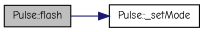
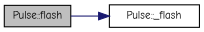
  digraph {
    rankdir=LR
    fontname="Comic Neue"
    node [color=black fontname="Comic Neue" fontsize=10 shape=record style=filled]
    n1 [fillcolor=grey75 fontcolor=black height=0.2 label="Pulse::flash" width=0.4]
-   n2 [fillcolor=white height=0.2 label="Pulse::_setMode" width=0.4]
+   n2 [fillcolor=white height=0.2 label="Pulse::_flash" width=0.4]
    n1 -> n2 [color=midnightblue fontname="Comic Neue" fontsize=10 labelfontname=Helvetica labelfontsize=10 style=solid]
  }
